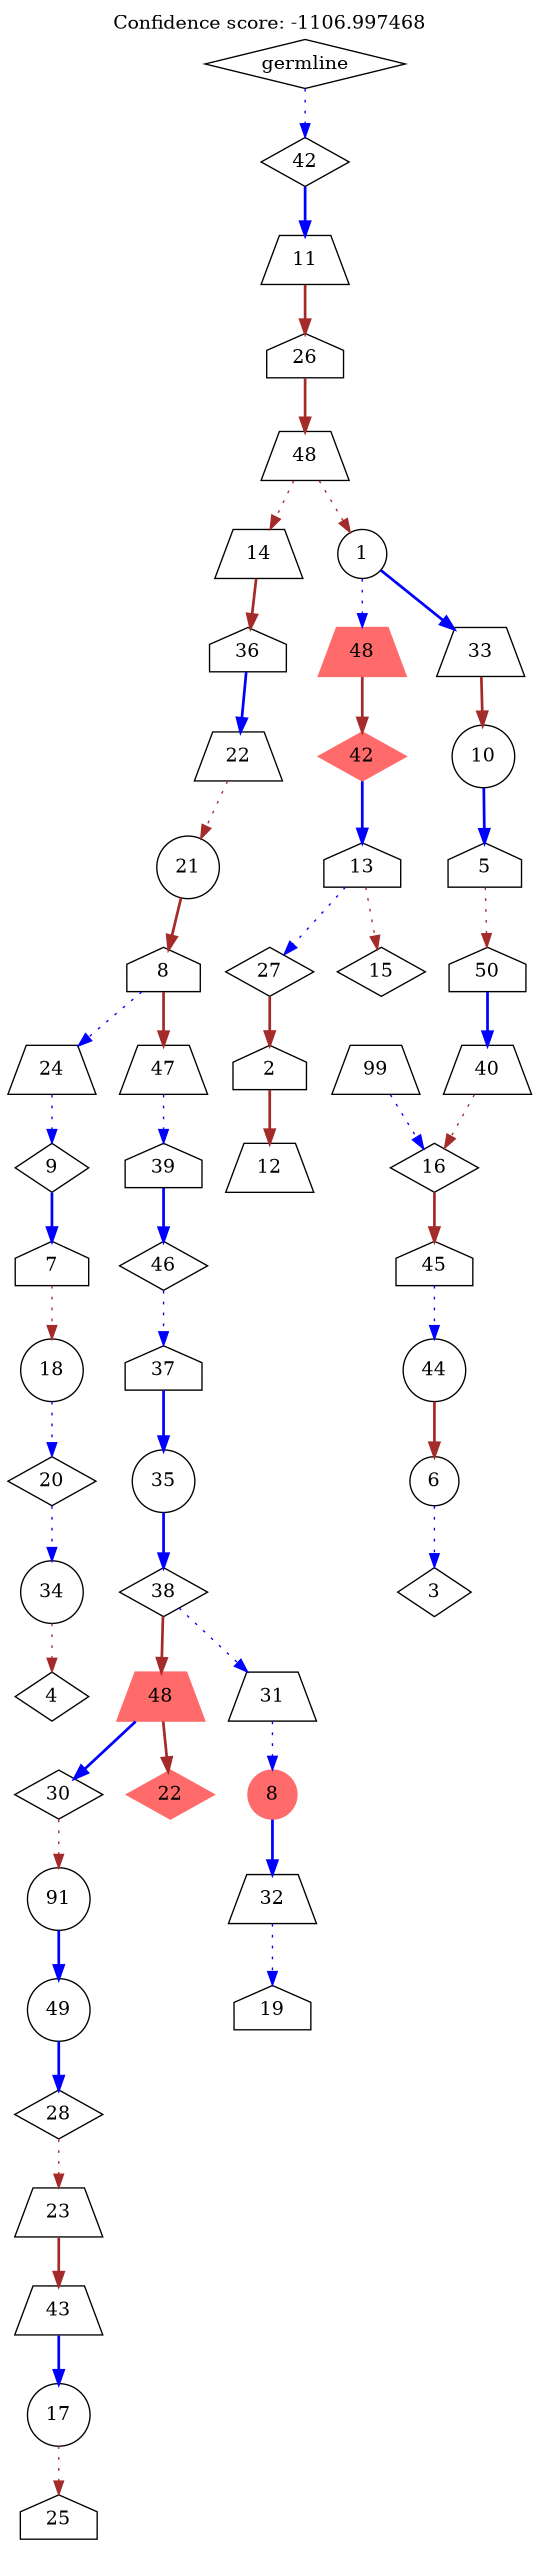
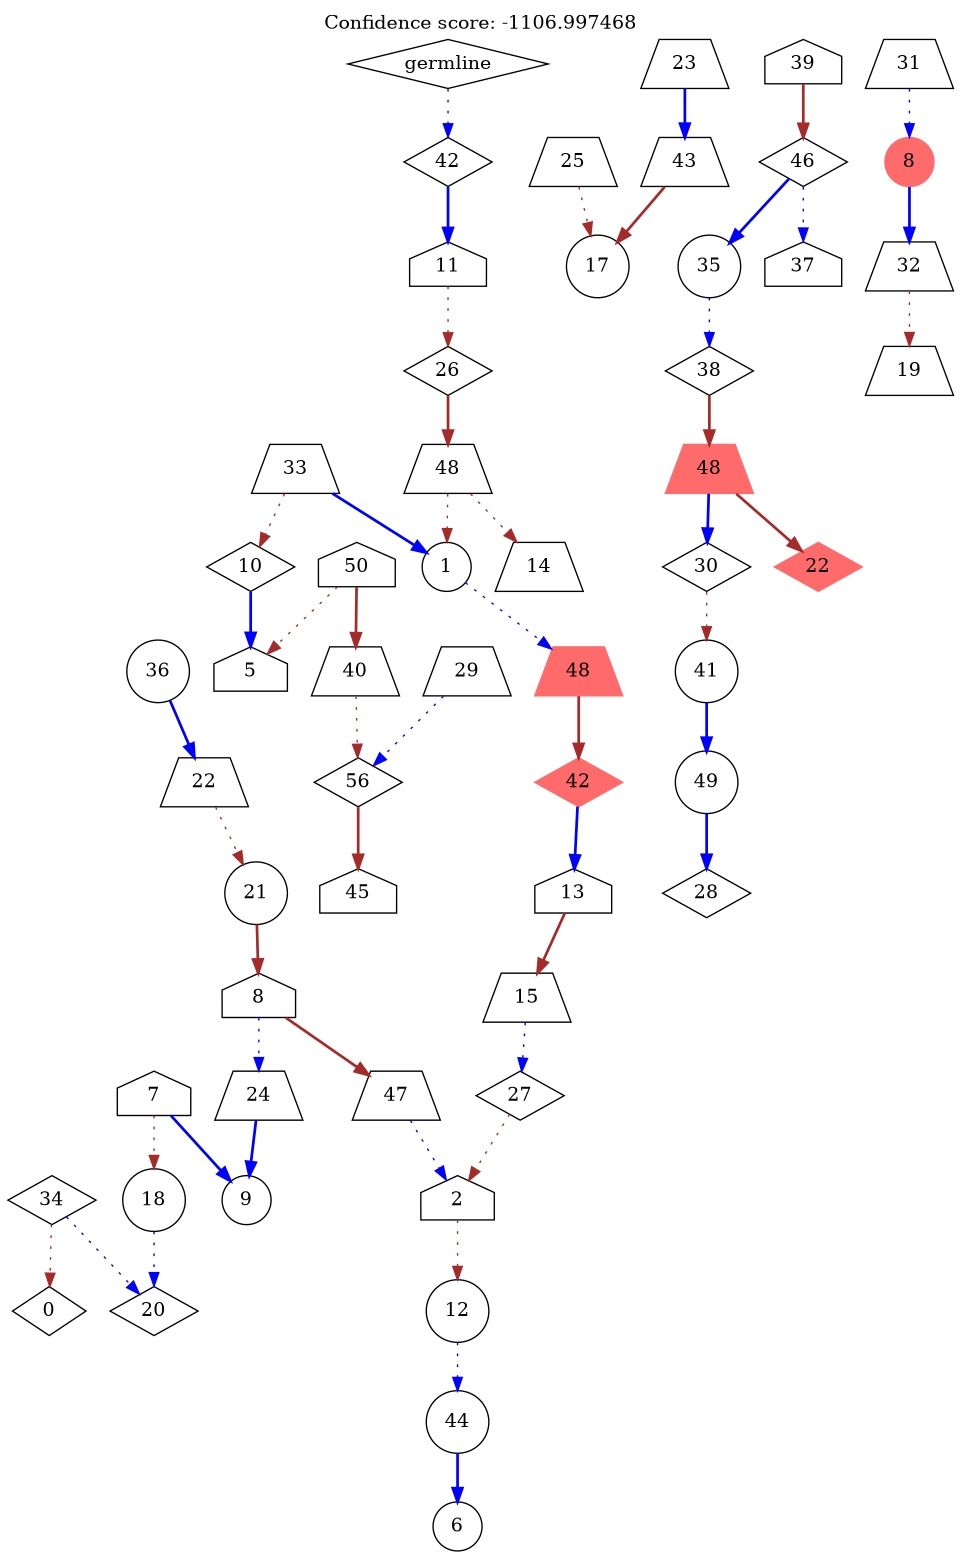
  digraph {
    fontname="DejaVu Serif"
    label="Confidence score: -1106.997468"
    labelloc=t
    node [fontname="DejaVu Serif" shape=trapezium]
    edge [color=blue fontname="DejaVu Serif" style=dotted]
-   n1 [label=34 shape=circle]
-   n2 [label=4 shape=diamond]
+   n1 [label=34 shape=diamond]
+   n2 [label=0 shape=diamond]
    n3 [label=20 shape=diamond]
    n4 [label=18 shape=circle]
    n5 [label=7 shape=house]
-   n6 [label=9 shape=diamond]
+   n6 [label=9 shape=circle]
    n7 [label=24]
    n8 [label=17 shape=circle]
-   n9 [label=25 shape=house]
+   n9 [label=25]
    n10 [label=43]
    n11 [label=23]
    n12 [label=28 shape=diamond]
    n13 [label=49 shape=circle]
-   n14 [label=91 shape=circle]
+   n14 [label=41 shape=circle]
    n15 [label=30 shape=diamond]
    n16 [color=indianred1 label=48 style=filled]
    n17 [color=indianred1 label=22 shape=diamond style=filled]
    n18 [label=32]
-   n19 [label=19 shape=house]
+   n19 [label=19]
    n20 [color=indianred1 label=8 shape=circle style=filled]
    n21 [label=31]
    n22 [label=38 shape=diamond]
    n23 [label=35 shape=circle]
    n24 [label=37 shape=house]
    n25 [label=46 shape=diamond]
    n26 [label=39 shape=house]
    n27 [label=47]
    n28 [label=8 shape=house]
    n29 [label=21 shape=circle]
    n30 [label=22]
-   n31 [label=36 shape=house]
+   n31 [label=36 shape=circle]
    n32 [label=14]
    n33 [label=2 shape=house]
-   n34 [label=12]
+   n34 [label=12 shape=circle]
    n35 [label=27 shape=diamond]
-   n36 [label=15 shape=diamond]
+   n36 [label=15]
    n37 [label=13 shape=house]
    n38 [color=indianred1 label=42 shape=diamond style=filled]
    n39 [color=indianred1 label=48 style=filled]
    n40 [label=6 shape=circle]
-   n41 [label=3 shape=diamond]
    n42 [label=44 shape=circle]
    n43 [label=45 shape=house]
-   n44 [label=16 shape=diamond]
-   n45 [label=99]
+   n44 [label=56 shape=diamond]
+   n45 [label=29]
    n46 [label=40]
    n47 [label=50 shape=house]
    n48 [label=5 shape=house]
-   n49 [label=10 shape=circle]
+   n49 [label=10 shape=diamond]
    n50 [label=33]
    n51 [label=1 shape=circle]
    n52 [label=48]
-   n53 [label=26 shape=house]
-   n54 [label=11]
+   n53 [label=26 shape=diamond]
+   n54 [label=11 shape=house]
    n55 [label=42 shape=diamond]
    n56 [label=germline shape=diamond]
    n1 -> n2 [color=brown]
-   n3 -> n1
+   n1 -> n3
    n4 -> n3
    n5 -> n4 [color=brown]
-   n6 -> n5 [style=bold]
-   n7 -> n6
-   n8 -> n9 [color=brown]
-   n10 -> n8 [style=bold]
-   n11 -> n10 [color=brown style=bold]
-   n12 -> n11 [color=brown]
+   n5 -> n6 [style=bold]
+   n7 -> n6 [style=bold]
+   n9 -> n8 [color=brown]
+   n10 -> n8 [color=brown style=bold]
+   n11 -> n10 [style=bold]
    n13 -> n12 [style=bold]
    n14 -> n13 [style=bold]
    n15 -> n14 [color=brown]
    n16 -> n15 [style=bold]
    n16 -> n17 [color=brown style=bold]
-   n18 -> n19
+   n18 -> n19 [color=brown]
    n20 -> n18 [style=bold]
    n21 -> n20
    n22 -> n16 [color=brown style=bold]
-   n22 -> n21
-   n23 -> n22 [style=bold]
-   n24 -> n23 [style=bold]
+   n23 -> n22
+   n25 -> n23 [style=bold]
    n25 -> n24
-   n26 -> n25 [style=bold]
-   n27 -> n26
+   n26 -> n25 [color=brown style=bold]
+   n27 -> n33
    n28 -> n7
    n28 -> n27 [color=brown style=bold]
    n29 -> n28 [color=brown style=bold]
    n30 -> n29 [color=brown]
    n31 -> n30 [style=bold]
-   n32 -> n31 [color=brown style=bold]
-   n33 -> n34 [color=brown style=bold]
-   n35 -> n33 [color=brown style=bold]
-   n37 -> n35
-   n37 -> n36 [color=brown]
+   n33 -> n34 [color=brown]
+   n35 -> n33 [color=brown]
+   n36 -> n35
+   n37 -> n36 [color=brown style=bold]
    n38 -> n37 [style=bold]
    n39 -> n38 [color=brown style=bold]
-   n40 -> n41
-   n42 -> n40 [color=brown style=bold]
-   n43 -> n42
+   n42 -> n40 [style=bold]
+   n34 -> n42
    n44 -> n43 [color=brown style=bold]
    n45 -> n44
    n46 -> n44 [color=brown]
-   n47 -> n46 [style=bold]
-   n48 -> n47 [color=brown]
+   n47 -> n46 [color=brown style=bold]
+   n47 -> n48 [color=brown]
    n49 -> n48 [style=bold]
-   n50 -> n49 [color=brown style=bold]
+   n50 -> n49 [color=brown]
    n51 -> n39
-   n51 -> n50 [style=bold]
+   n50 -> n51 [style=bold]
    n52 -> n32 [color=brown]
    n52 -> n51 [color=brown]
    n53 -> n52 [color=brown style=bold]
-   n54 -> n53 [color=brown style=bold]
+   n54 -> n53 [color=brown]
    n55 -> n54 [style=bold]
    n56 -> n55
  }
